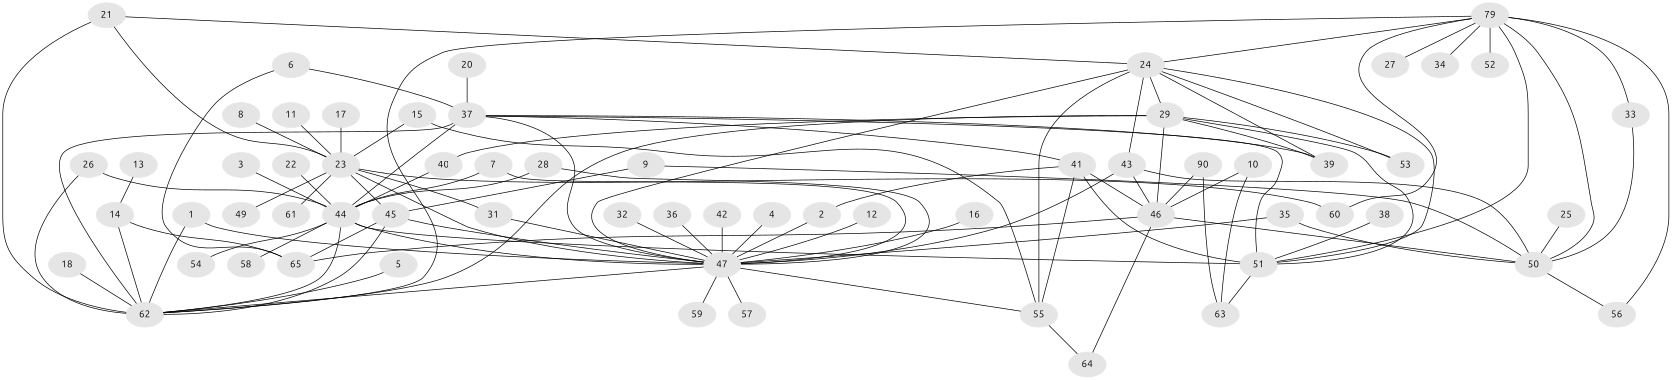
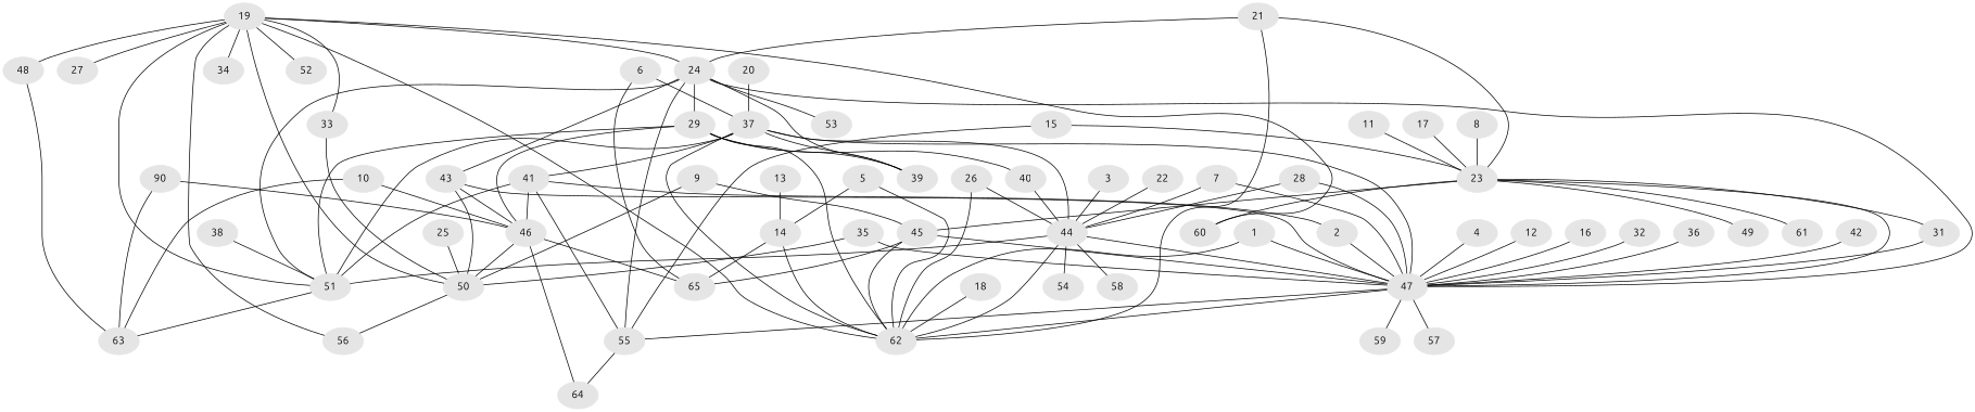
  graph {
    fontname=Ubuntu
    node [color=gray90 fontname=Ubuntu style=filled]
    edge [fontname=Ubuntu weight=1.0]
    1
    47
    62
    55
    57
    59
    2
    3
    44
    51
    54
    58
    4
    5
    14
    65
    6
    37
    39
    41
    7
    8
    23
    45
    60
    31
    49
    61
    9
    50
    56
    10
    46
    63
    64
    11
    12
    13
    15
    16
    17
    18
-   19 [label=79]
+   19
    24
    27
    33
    34
+   48
    52
    29
    43
    53
    20
    21
    22
    40
    25
    26
    28
    n60 [label=90]
    32
    35
    36
    38
    42
    1 -- 47
    1 -- 62
    47 -- 62
    47 -- 55
    47 -- 57
    47 -- 59
    55 -- 64
    2 -- 47
    3 -- 44
    44 -- 47
    44 -- 62
    44 -- 51 [weight=3.0]
    44 -- 54
    44 -- 58
    51 -- 63
    4 -- 47
    5 -- 62
+   5 -- 14
    14 -- 62
    14 -- 65
    6 -- 65
    6 -- 37
    37 -- 47
    37 -- 62 [weight=2.0]
    37 -- 44 [weight=2.0]
    37 -- 51
    37 -- 39
    37 -- 41
    41 -- 55
    41 -- 2
    41 -- 51 [weight=2.0]
    41 -- 46
    7 -- 47
    7 -- 44
    8 -- 23
    23 -- 47
    23 -- 45
    23 -- 60 [weight=2.0]
    23 -- 31
    23 -- 49
    23 -- 61
    45 -- 47
    45 -- 62
    45 -- 65
    31 -- 47
    9 -- 45
    9 -- 50
    50 -- 56
    10 -- 46
    10 -- 63
    46 -- 65
    46 -- 50
    46 -- 64
    11 -- 23
    12 -- 47
    13 -- 14
    15 -- 55
    15 -- 23
    16 -- 47
    17 -- 23
    18 -- 62
    19 -- 62
    19 -- 51 [weight=2.0]
    19 -- 60
    19 -- 50
    19 -- 56
    19 -- 24
    19 -- 27
    19 -- 33
    19 -- 34
+   19 -- 48
    19 -- 52
    24 -- 47
    24 -- 55 [weight=2.0]
    24 -- 51
    24 -- 39
    24 -- 29
    24 -- 43
    24 -- 53
    33 -- 50
+   48 -- 63
    29 -- 62
    29 -- 51
    29 -- 39
    29 -- 46
-   29 -- 53
    29 -- 40
    43 -- 47 [weight=2.0]
    43 -- 50
    43 -- 46
    20 -- 37
    21 -- 62 [weight=2.0]
    21 -- 23
    21 -- 24
    22 -- 44
    40 -- 44
    25 -- 50
    26 -- 62
    26 -- 44
    28 -- 47
    28 -- 44
    n60 -- 46
    n60 -- 63
    32 -- 47
    35 -- 47
    35 -- 50
    36 -- 47
    38 -- 51
    42 -- 47
  }
